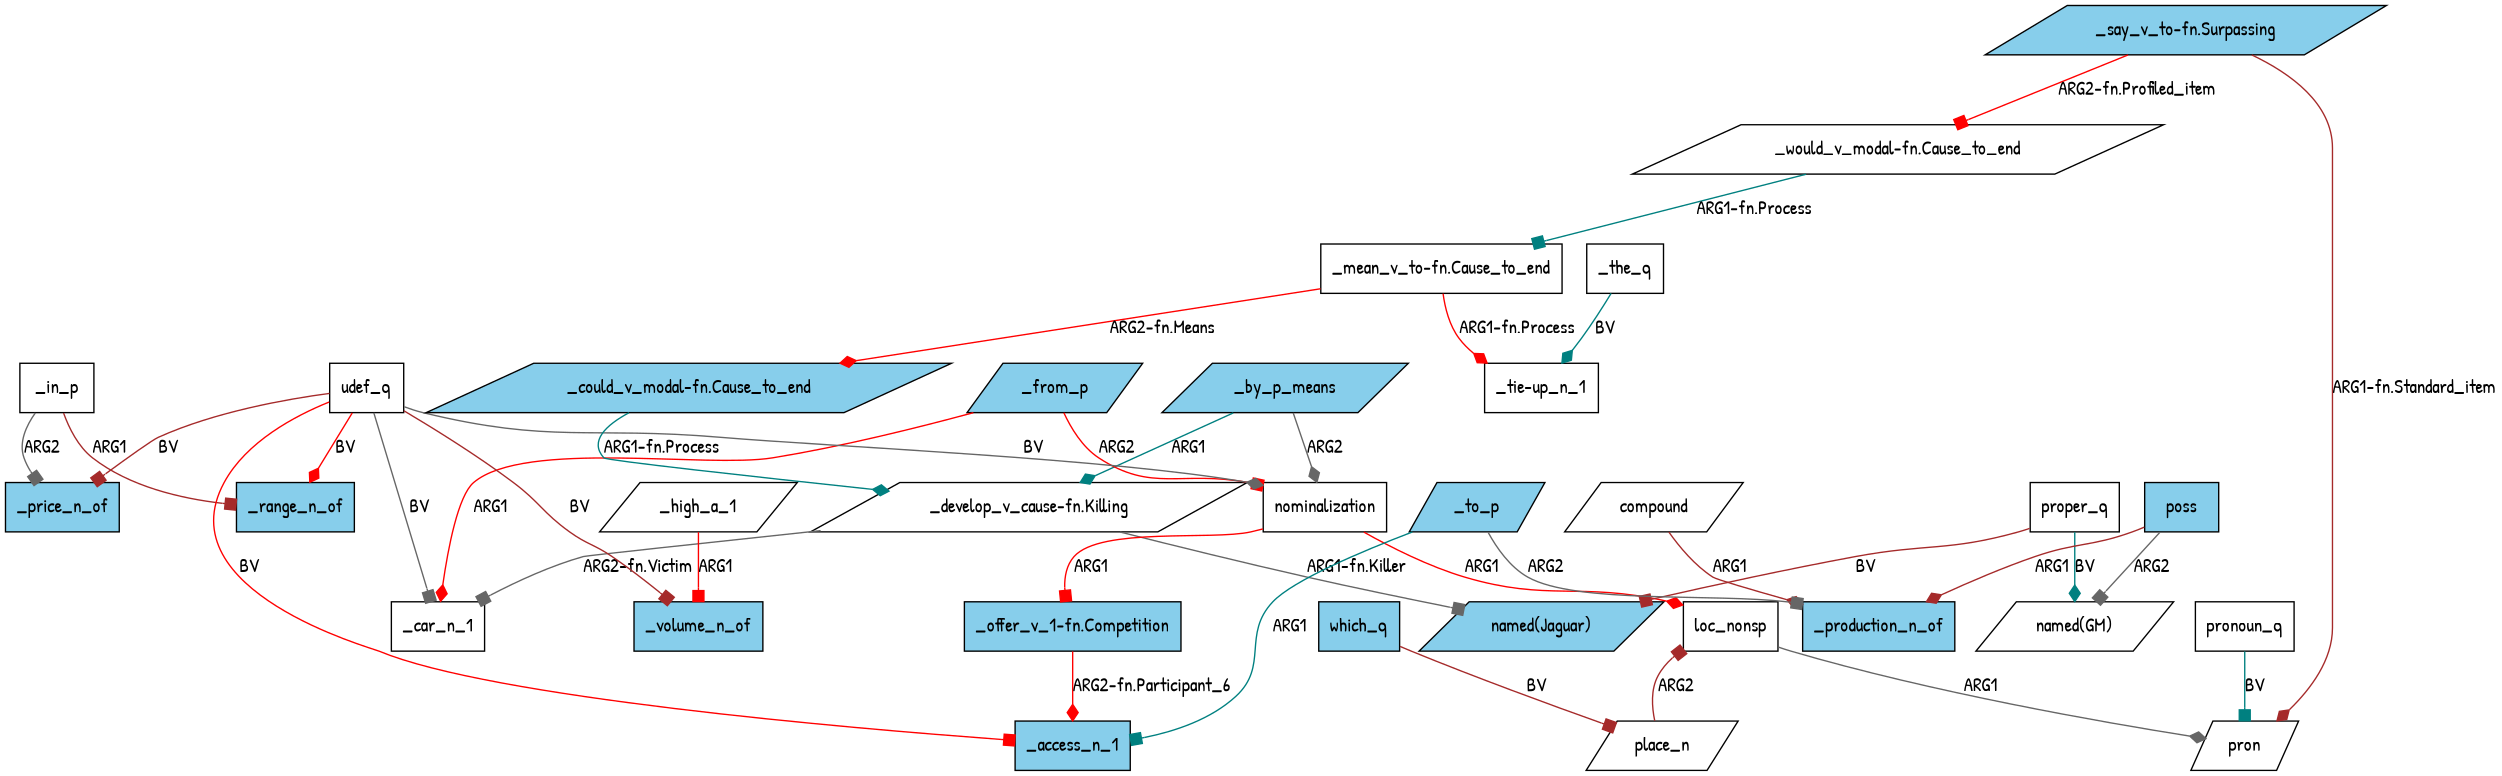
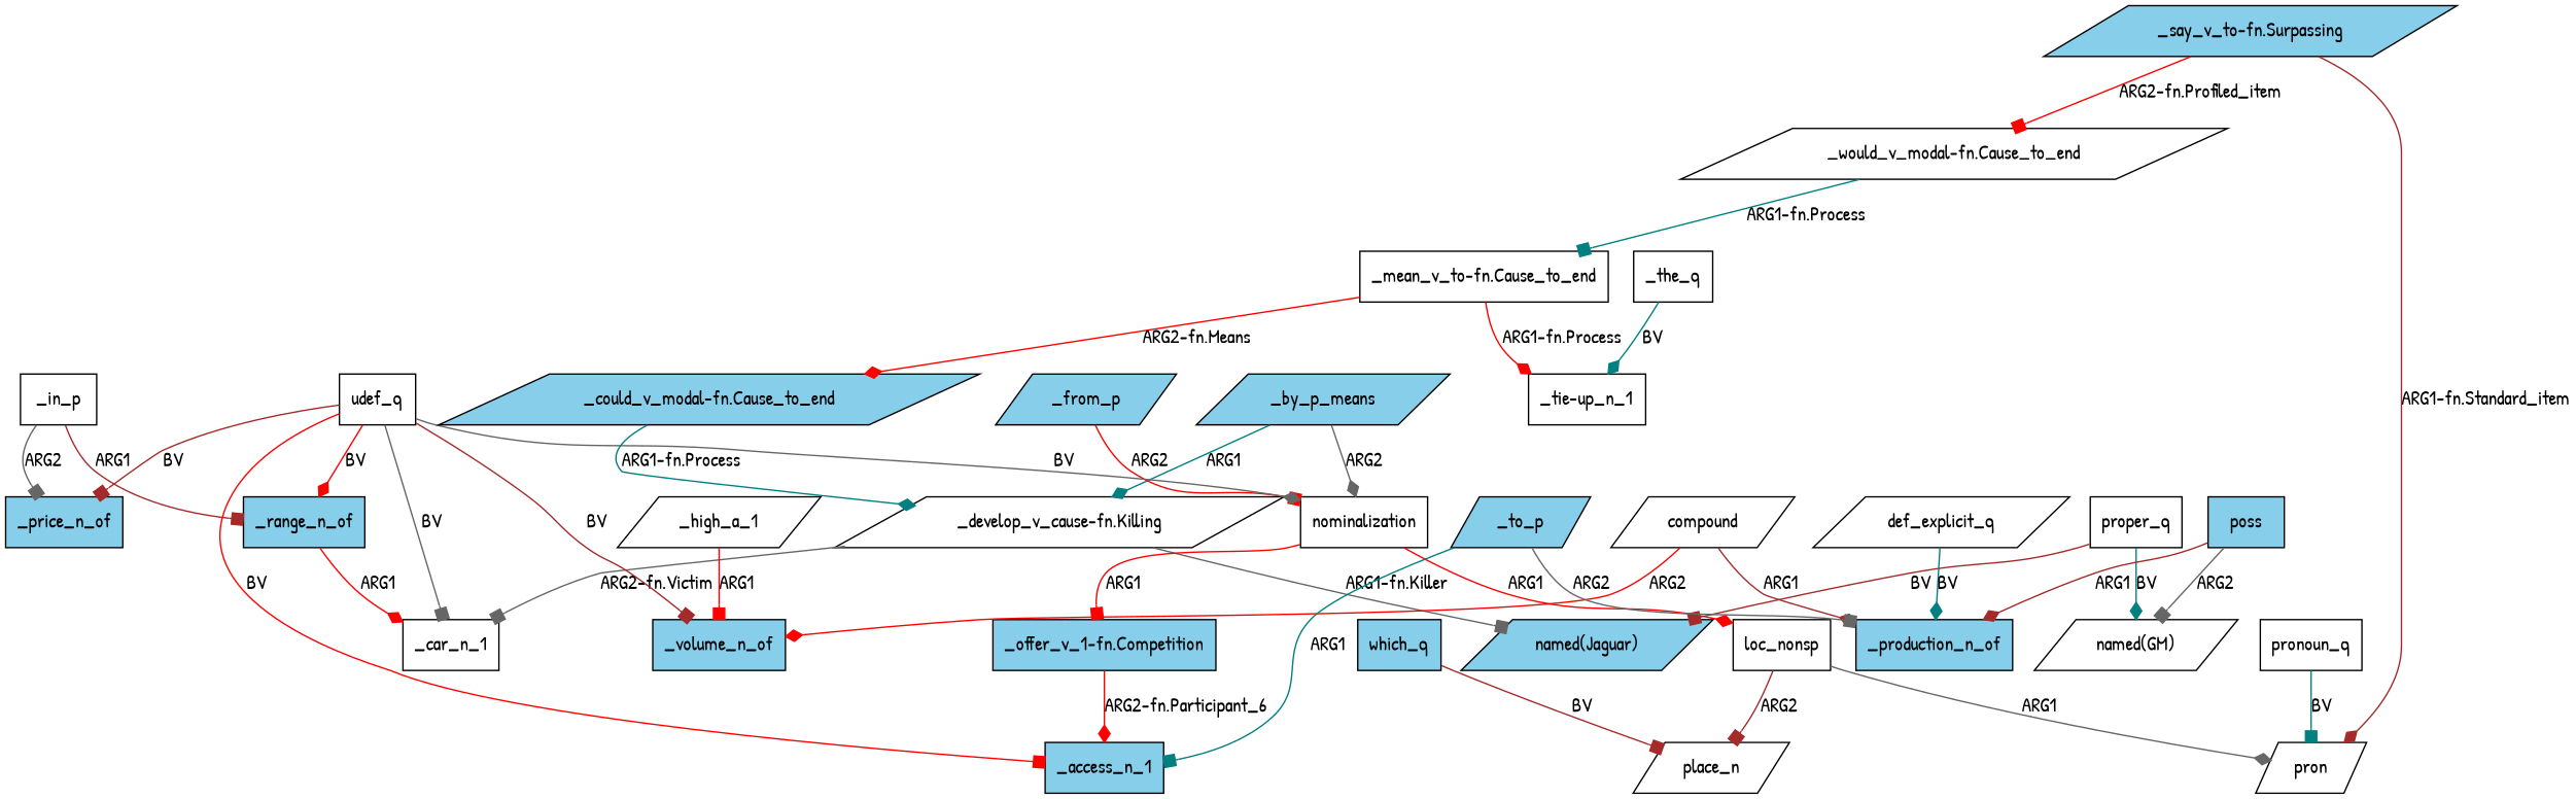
  digraph {
    fontname="Patrick Hand"
    node [fillcolor=white fontname="Patrick Hand" shape=box style=filled]
    edge [arrowhead=box color=red fontname="Patrick Hand"]
    _by_p_means [fillcolor=skyblue shape=parallelogram]
    "_develop_v_cause-fn.Killing" [shape=parallelogram]
    nominalization
    _car_n_1
    "named(Jaguar)" [fillcolor=skyblue shape=parallelogram]
    "_offer_v_1-fn.Competition" [fillcolor=skyblue]
    loc_nonsp
    _range_n_of [fillcolor=skyblue]
    _in_p
    _price_n_of [fillcolor=skyblue]
    _from_p [fillcolor=skyblue shape=parallelogram]
    udef_q
    _volume_n_of [fillcolor=skyblue]
    _access_n_1 [fillcolor=skyblue]
    compound [shape=parallelogram]
    _production_n_of [fillcolor=skyblue]
    place_n [shape=parallelogram]
    pron [shape=parallelogram]
    proper_q
    "named(GM)" [shape=parallelogram]
    "_could_v_modal-fn.Cause_to_end" [fillcolor=skyblue shape=parallelogram]
    "_mean_v_to-fn.Cause_to_end"
    "_tie-up_n_1"
    poss [fillcolor=skyblue]
    which_q [fillcolor=skyblue]
    pronoun_q
    "_say_v_to-fn.Surpassing" [fillcolor=skyblue shape=parallelogram]
    "_would_v_modal-fn.Cause_to_end" [shape=parallelogram]
    _to_p [fillcolor=skyblue shape=parallelogram]
+   def_explicit_q [shape=parallelogram]
    _the_q
    _high_a_1 [shape=parallelogram]
    _by_p_means -> "_develop_v_cause-fn.Killing" [arrowhead=diamond color=teal label=ARG1]
    _by_p_means -> nominalization [arrowhead=diamond color=gray40 label=ARG2]
    "_develop_v_cause-fn.Killing" -> _car_n_1 [color=gray40 label="ARG2-fn.Victim"]
    "_develop_v_cause-fn.Killing" -> "named(Jaguar)" [color=gray40 label="ARG1-fn.Killer"]
    nominalization -> "_offer_v_1-fn.Competition" [label=ARG1]
    nominalization -> loc_nonsp [arrowhead=diamond label=ARG1]
    "_offer_v_1-fn.Competition" -> _access_n_1 [arrowhead=diamond label="ARG2-fn.Participant_6"]
-   place_n -> loc_nonsp [color=brown label=ARG2]
+   loc_nonsp -> place_n [color=brown label=ARG2]
    loc_nonsp -> pron [arrowhead=diamond color=gray40 label=ARG1]
    _in_p -> _range_n_of [color=brown label=ARG1]
    _in_p -> _price_n_of [color=gray40 label=ARG2]
    _from_p -> nominalization [label=ARG2]
-   _from_p -> _car_n_1 [arrowhead=diamond label=ARG1]
+   _range_n_of -> _car_n_1 [arrowhead=diamond label=ARG1]
    udef_q -> nominalization [arrowhead=diamond color=gray40 label=BV]
    udef_q -> _car_n_1 [color=gray40 label=BV]
    udef_q -> _range_n_of [arrowhead=diamond label=BV]
    udef_q -> _price_n_of [color=brown label=BV]
    udef_q -> _volume_n_of [color=brown label=BV]
    udef_q -> _access_n_1 [label=BV]
+   compound -> _volume_n_of [arrowhead=diamond label=ARG2]
    compound -> _production_n_of [arrowhead=diamond color=brown label=ARG1]
    proper_q -> "named(Jaguar)" [color=brown label=BV]
    proper_q -> "named(GM)" [arrowhead=diamond color=teal label=BV]
    "_could_v_modal-fn.Cause_to_end" -> "_develop_v_cause-fn.Killing" [arrowhead=diamond color=teal label="ARG1-fn.Process"]
    "_mean_v_to-fn.Cause_to_end" -> "_could_v_modal-fn.Cause_to_end" [arrowhead=diamond label="ARG2-fn.Means"]
    "_mean_v_to-fn.Cause_to_end" -> "_tie-up_n_1" [arrowhead=diamond label="ARG1-fn.Process"]
    poss -> _production_n_of [arrowhead=diamond color=brown label=ARG1]
    poss -> "named(GM)" [color=gray40 label=ARG2]
    which_q -> place_n [color=brown label=BV]
    pronoun_q -> pron [color=teal label=BV]
    "_say_v_to-fn.Surpassing" -> pron [arrowhead=diamond color=brown label="ARG1-fn.Standard_item"]
    "_say_v_to-fn.Surpassing" -> "_would_v_modal-fn.Cause_to_end" [label="ARG2-fn.Profiled_item"]
    "_would_v_modal-fn.Cause_to_end" -> "_mean_v_to-fn.Cause_to_end" [color=teal label="ARG1-fn.Process"]
    _to_p -> _access_n_1 [color=teal label=ARG1]
    _to_p -> _production_n_of [color=gray40 label=ARG2]
+   def_explicit_q -> _production_n_of [arrowhead=diamond color=teal label=BV]
    _the_q -> "_tie-up_n_1" [arrowhead=diamond color=teal label=BV]
    _high_a_1 -> _volume_n_of [label=ARG1]
  }
